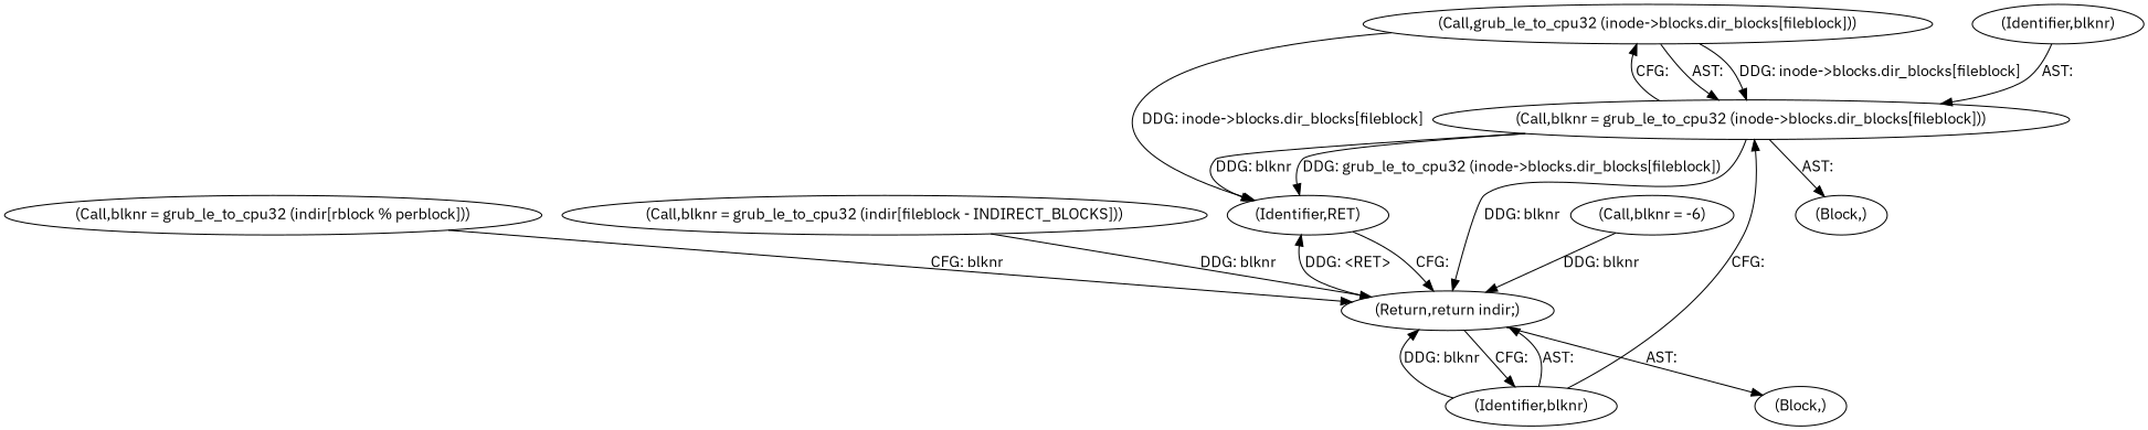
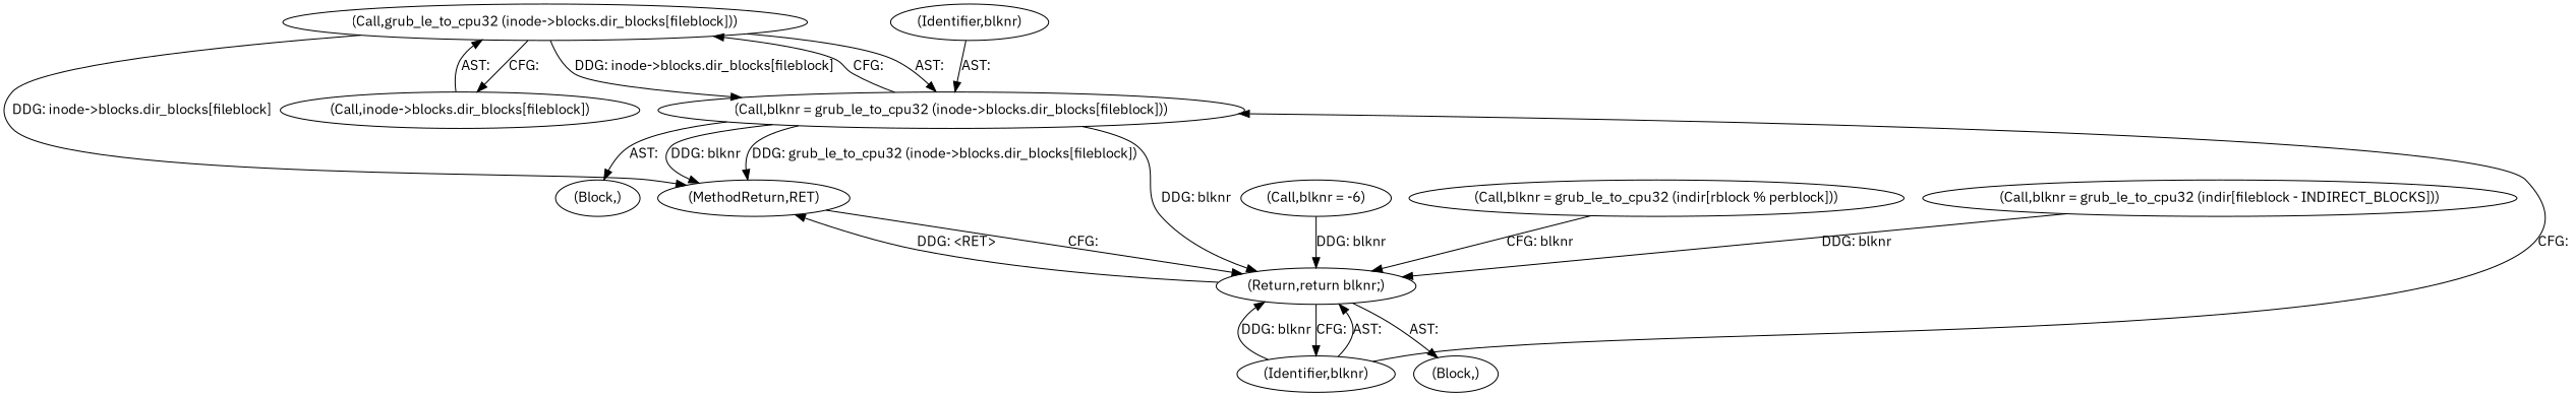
  digraph {
    fontname="IBM Plex Sans"
    node [fontname="IBM Plex Sans"]
    edge [fontname="IBM Plex Sans"]
    n1 [label="(Call,grub_le_to_cpu32 (inode->blocks.dir_blocks[fileblock]))"]
    n2 [label="(Call,blknr = grub_le_to_cpu32 (inode->blocks.dir_blocks[fileblock]))"]
-   n4 [label="(Identifier,RET)"]
-   n5 [label="(Return,return indir;)"]
+   n3 [label="(Call,inode->blocks.dir_blocks[fileblock])"]
+   n4 [label="(MethodReturn,RET)"]
+   n5 [label="(Return,return blknr;)"]
    n6 [label="(Block,)"]
    n7 [label="(Identifier,blknr)"]
    n8 [label="(Block,)"]
    n9 [label="(Call,blknr = -6)"]
    n10 [label="(Call,blknr = grub_le_to_cpu32 (indir[rblock % perblock]))"]
    n11 [label="(Identifier,blknr)"]
    n12 [label="(Call,blknr = grub_le_to_cpu32 (indir[fileblock - INDIRECT_BLOCKS]))"]
    n1 -> n2 [label="AST: "]
    n1 -> n2 [label="DDG: inode->blocks.dir_blocks[fileblock]"]
+   n1 -> n3 [label="CFG: "]
    n1 -> n4 [label="DDG: inode->blocks.dir_blocks[fileblock]"]
    n2 -> n1 [label="CFG: "]
    n2 -> n4 [label="DDG: grub_le_to_cpu32 (inode->blocks.dir_blocks[fileblock])"]
    n2 -> n4 [label="DDG: blknr"]
    n2 -> n5 [label="DDG: blknr"]
    n2 -> n6 [label="AST: "]
+   n3 -> n1 [label="AST: "]
    n4 -> n5 [label="CFG: "]
    n5 -> n4 [label="DDG: <RET>"]
    n5 -> n7 [label="CFG: "]
    n5 -> n8 [label="AST: "]
    n7 -> n2 [label="CFG: "]
    n7 -> n5 [label="AST: "]
    n7 -> n5 [label="DDG: blknr"]
    n9 -> n5 [label="DDG: blknr"]
    n10 -> n5 [label="CFG: blknr"]
    n11 -> n2 [label="AST: "]
    n12 -> n5 [label="DDG: blknr"]
  }
